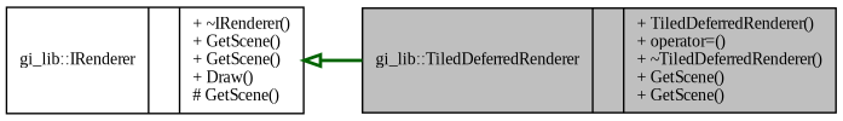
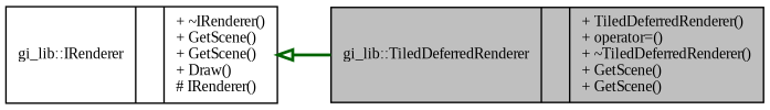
  digraph {
    rankdir=LR
    fontname="Liberation Serif"
    node [color=black fontname="Liberation Serif" fontsize=10 shape=record style=filled]
    n1 [fillcolor=grey75 fontcolor=black height=0.2 label="{gi_lib::TiledDeferredRenderer\n||+ TiledDeferredRenderer()\l+ operator=()\l+ ~TiledDeferredRenderer()\l+ GetScene()\l+ GetScene()\l}" width=0.4]
-   n2 [fillcolor=white height=0.2 label="{gi_lib::IRenderer\n||+ ~IRenderer()\l+ GetScene()\l+ GetScene()\l+ Draw()\l# GetScene()\l}" width=0.4]
+   n2 [fillcolor=white height=0.2 label="{gi_lib::IRenderer\n||+ ~IRenderer()\l+ GetScene()\l+ GetScene()\l+ Draw()\l# IRenderer()\l}" width=0.4]
    n2 -> n1 [arrowtail=onormal color=darkgreen dir=back fontname="Liberation Serif" fontsize=10 labelfontname=Helvetica labelfontsize=10 style=bold]
  }
